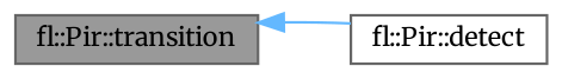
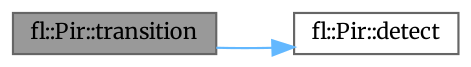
  digraph {
    rankdir=LR
    fontname=Merriweather
    node [fontname=Merriweather fontsize=10 shape=box style=filled]
    n1 [color=gray40 fillcolor=grey60 fontcolor=black height=0.2 label="fl::Pir::transition" width=0.4]
    n2 [color=grey40 fillcolor=white height=0.2 label="fl::Pir::detect" width=0.4]
-   n2 -> n1 [color=steelblue1 fontname=Merriweather fontsize=10 labelfontname=Helvetica labelfontsize=10 style=solid]
+   n1 -> n2 [color=steelblue1 fontname=Merriweather fontsize=10 labelfontname=Helvetica labelfontsize=10 style=solid]
  }
